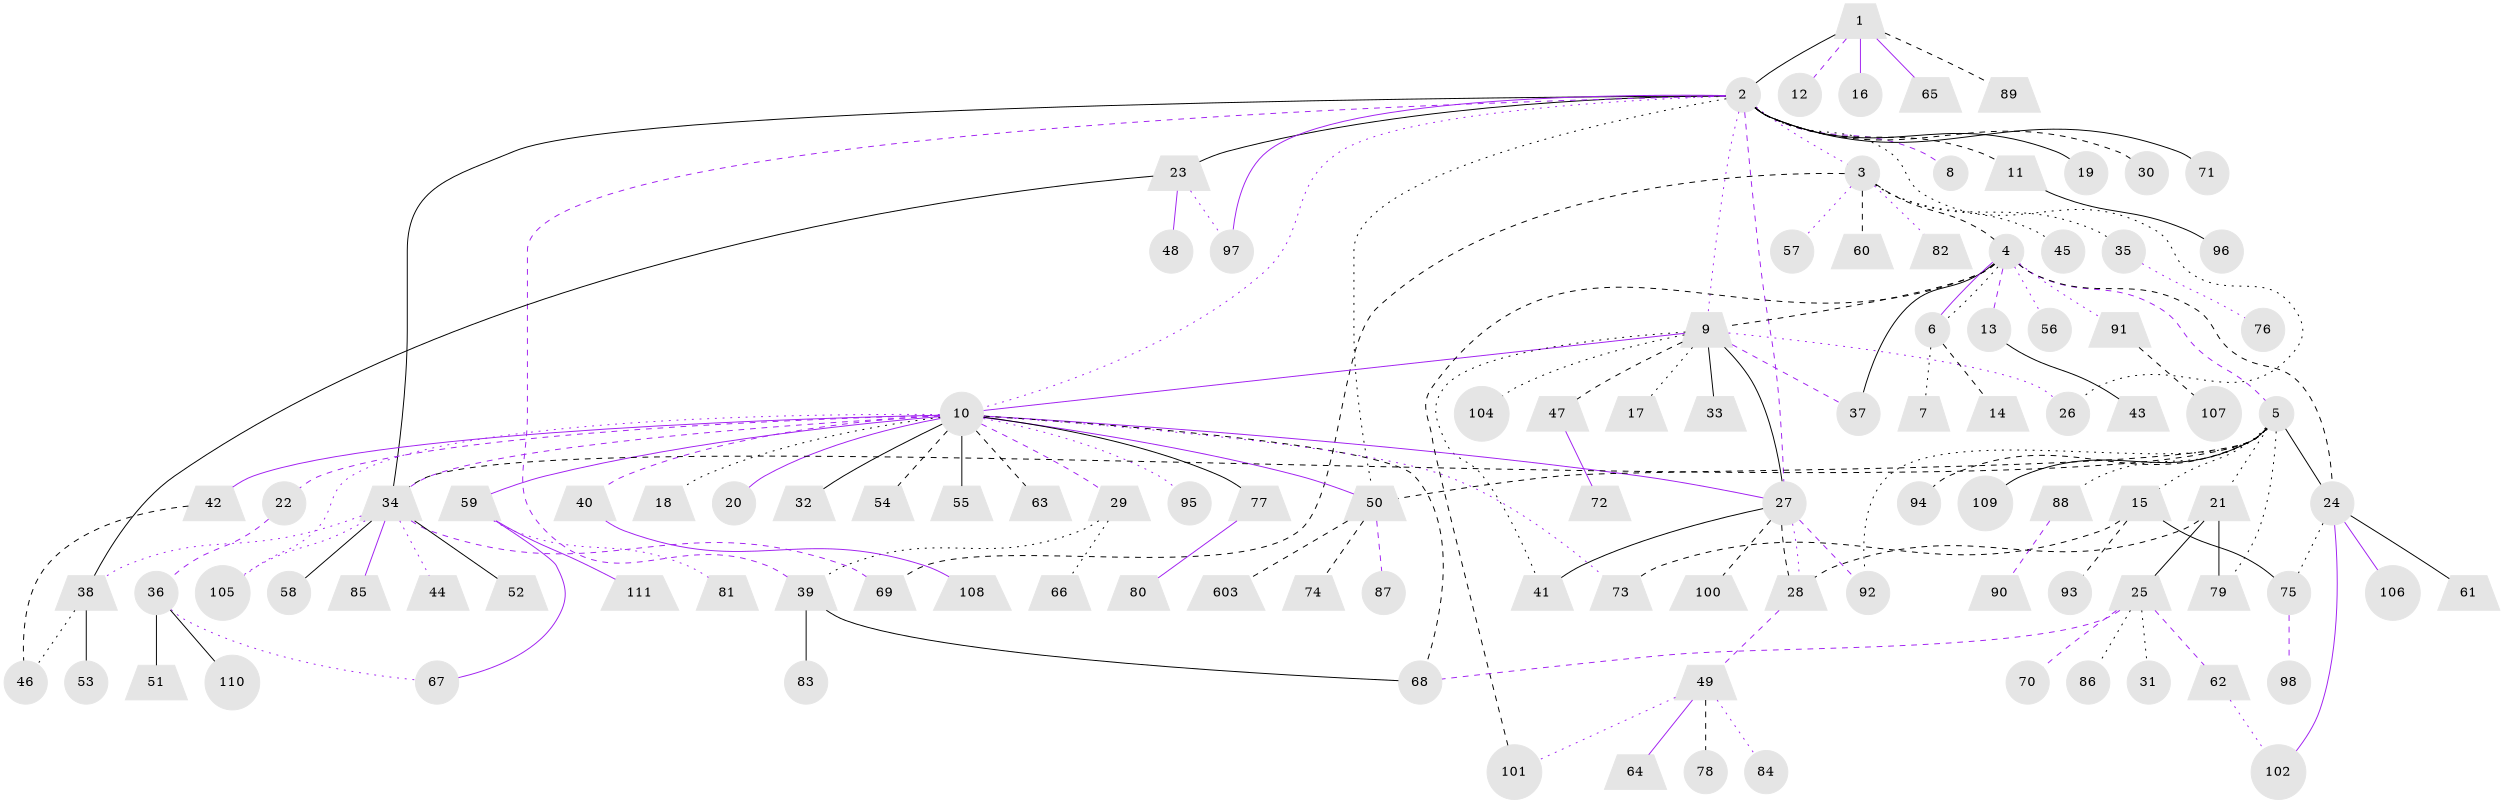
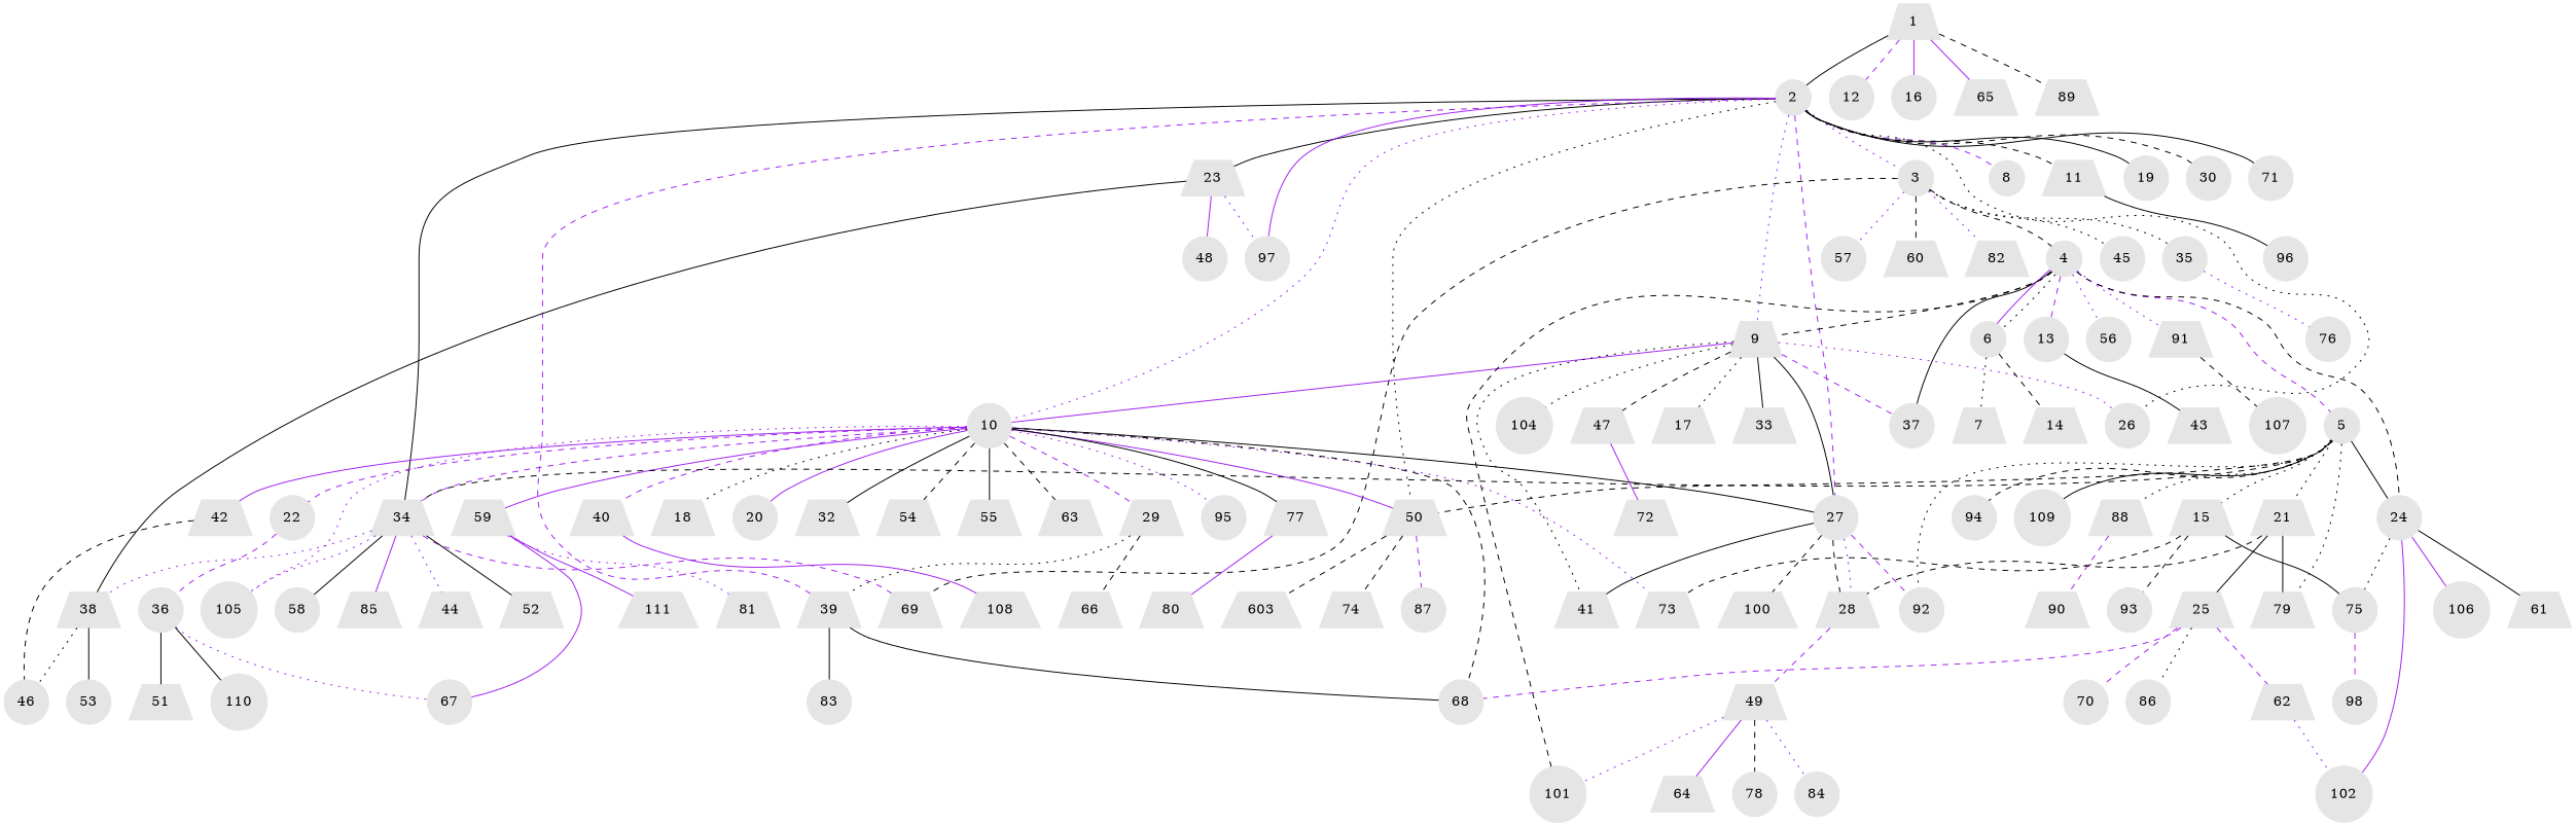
  graph {
    node [color=gray90 shape=trapezium style=filled]
    edge [color=black style=dashed]
    2 [shape=circle]
    1
    12 [shape=circle]
    16 [shape=circle]
    65
    89
    3 [shape=circle]
    8 [shape=circle]
    9
    10 [shape=circle]
    11
    19 [shape=circle]
    23
    26 [shape=circle]
    27 [shape=circle]
    30 [shape=circle]
    34
    39
    50
    71 [shape=circle]
    97 [shape=circle]
    4 [shape=circle]
    35 [shape=circle]
    45 [shape=circle]
    57 [shape=circle]
    60
    69
    82
    37 [shape=circle]
    17
    33
    41
    47
    104 [shape=circle]
    18
    20 [shape=circle]
    22 [shape=circle]
    29
    32
    40
    42
    54
    55
    59
    63
    68 [shape=circle]
    73
    77
    95 [shape=circle]
    105 [shape=circle]
    96 [shape=circle]
    38
    48 [shape=circle]
    92 [shape=circle]
    28
    100
    44
    52
    58 [shape=circle]
    85
    83 [shape=circle]
    74
    87 [shape=circle]
    n64 [label=603]
    5 [shape=circle]
    6 [shape=circle]
    13 [shape=circle]
    24 [shape=circle]
    56 [shape=circle]
    91
    101 [shape=circle]
    76 [shape=circle]
    15
    21
    79
    88
    94 [shape=circle]
    109 [shape=circle]
    7
    14
    43
    75 [shape=circle]
    61
    102 [shape=circle]
    106 [shape=circle]
    107 [shape=circle]
    93 [shape=circle]
    25
    90
    72
    36 [shape=circle]
    66
    108
    46 [shape=circle]
    67 [shape=circle]
    81
    111
    80
    98 [shape=circle]
-   31 [shape=circle]
    62
    70 [shape=circle]
    86 [shape=circle]
    49
    51
    110 [shape=circle]
    53 [shape=circle]
    64
    78 [shape=circle]
    84 [shape=circle]
    2 -- 3 [color=purple style=dotted]
    2 -- 8 [color=purple]
    2 -- 9 [color=purple style=dotted]
    2 -- 10 [color=purple style=dotted]
    2 -- 11
    2 -- 19 [style=solid]
    2 -- 23 [style=solid]
    2 -- 26 [style=dotted]
    2 -- 27 [color=purple]
    2 -- 30
    2 -- 34 [style=solid]
    2 -- 39 [color=purple]
    2 -- 50 [style=dotted]
    2 -- 71 [style=solid]
    2 -- 97 [color=purple style=solid]
    1 -- 2 [style=solid]
    1 -- 12 [color=purple]
    1 -- 16 [color=purple style=solid]
    1 -- 65 [color=purple style=solid]
    1 -- 89
    3 -- 4
    3 -- 35 [style=dotted]
    3 -- 45 [style=dotted]
    3 -- 57 [color=purple style=dotted]
    3 -- 60
    3 -- 69
    3 -- 82 [color=purple style=dotted]
    9 -- 10 [color=purple style=solid]
    9 -- 26 [color=purple style=dotted]
    9 -- 27 [style=solid]
    9 -- 37 [color=purple]
    9 -- 17 [style=dotted]
    9 -- 33 [style=solid]
    9 -- 41 [style=dotted]
    9 -- 47
    9 -- 104 [style=dotted]
-   10 -- 27 [color=purple style=solid]
+   10 -- 27 [style=solid]
    10 -- 34 [color=purple]
    10 -- 50 [color=purple style=solid]
    10 -- 18 [style=dotted]
    10 -- 20 [color=purple style=solid]
    10 -- 22 [color=purple]
    10 -- 29 [color=purple]
    10 -- 32 [style=solid]
    10 -- 40 [color=purple]
    10 -- 42 [color=purple style=solid]
    10 -- 54
    10 -- 55 [style=solid]
    10 -- 59 [color=purple style=solid]
    10 -- 63
    10 -- 68
    10 -- 73 [color=purple style=dotted]
    10 -- 77 [style=solid]
    10 -- 95 [color=purple style=dotted]
    10 -- 105 [color=purple style=dotted]
    11 -- 96 [style=solid]
    23 -- 97 [color=purple style=dotted]
    23 -- 38 [style=solid]
    23 -- 48 [color=purple style=solid]
    27 -- 41 [style=solid]
    27 -- 92 [color=purple]
    27 -- 28
    27 -- 28 [color=purple style=dotted]
    27 -- 100
    34 -- 69 [color=purple]
    34 -- 105 [color=purple style=dotted]
    34 -- 38 [color=purple style=dotted]
    34 -- 44 [color=purple style=dotted]
    34 -- 52 [style=solid]
    34 -- 58 [style=solid]
    34 -- 85 [color=purple style=solid]
    39 -- 68 [style=solid]
    39 -- 83 [style=solid]
    50 -- 74
    50 -- 87 [color=purple]
    50 -- n64
    4 -- 9
    4 -- 37 [style=solid]
    4 -- 5 [color=purple]
    4 -- 6 [color=purple style=solid]
    4 -- 6 [style=dotted]
    4 -- 13 [color=purple]
    4 -- 24
    4 -- 56 [color=purple style=dotted]
    4 -- 91 [color=purple style=dotted]
    4 -- 101
    35 -- 76 [color=purple style=dotted]
    47 -- 72 [color=purple style=solid]
    22 -- 36 [color=purple]
    29 -- 39 [style=dotted]
-   29 -- 66 [style=dotted]
+   29 -- 66
    40 -- 108 [color=purple style=solid]
    42 -- 46
    59 -- 67 [color=purple style=solid]
    59 -- 81 [color=purple style=dotted]
    59 -- 111 [color=purple style=solid]
    77 -- 80 [color=purple style=solid]
    38 -- 46 [style=dotted]
    38 -- 53 [style=solid]
    28 -- 49 [color=purple]
    5 -- 34
    5 -- 50
    5 -- 92 [style=dotted]
    5 -- 24 [style=solid]
    5 -- 15 [style=dotted]
    5 -- 21 [style=dotted]
    5 -- 79 [style=dotted]
    5 -- 88 [style=dotted]
    5 -- 94
    5 -- 109 [style=solid]
    6 -- 7 [style=dotted]
    6 -- 14
    13 -- 43 [style=solid]
    24 -- 75 [style=dotted]
    24 -- 61 [style=solid]
    24 -- 102 [color=purple style=solid]
    24 -- 106 [color=purple style=solid]
    91 -- 107
    15 -- 73
    15 -- 75 [style=solid]
    15 -- 93
    21 -- 28
    21 -- 79 [style=solid]
    21 -- 25 [style=solid]
    88 -- 90 [color=purple]
    75 -- 98 [color=purple]
    25 -- 68 [color=purple]
-   25 -- 31 [style=dotted]
    25 -- 62 [color=purple]
    25 -- 70 [color=purple]
    25 -- 86 [style=dotted]
    36 -- 67 [color=purple style=dotted]
    36 -- 51 [style=solid]
    36 -- 110 [style=solid]
    62 -- 102 [color=purple style=dotted]
    49 -- 101 [color=purple style=dotted]
    49 -- 64 [color=purple style=solid]
    49 -- 78
    49 -- 84 [color=purple style=dotted]
  }
